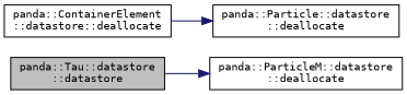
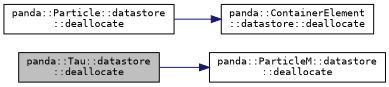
  digraph {
    fontname="DejaVu Sans Mono"
    rankdir=LR
    node [color=black fillcolor=white fontname="DejaVu Sans Mono" fontsize=10 shape=record style=filled]
    edge [color=midnightblue fontname="DejaVu Sans Mono" fontsize=10 labelfontname=Helvetica labelfontsize=10 style=solid]
-   n1 [fillcolor=grey75 fontcolor=black height=0.2 label="panda::Tau::datastore\l::datastore" width=0.4]
+   n1 [fillcolor=grey75 fontcolor=black height=0.2 label="panda::Tau::datastore\l::deallocate" width=0.4]
    n2 [height=0.2 label="panda::ParticleM::datastore\l::deallocate" width=0.4]
    n3 [height=0.2 label="panda::Particle::datastore\l::deallocate" width=0.4]
    n4 [height=0.2 label="panda::ContainerElement\l::datastore::deallocate" width=0.4]
    n1 -> n2
-   n4 -> n3
+   n3 -> n4
  }
